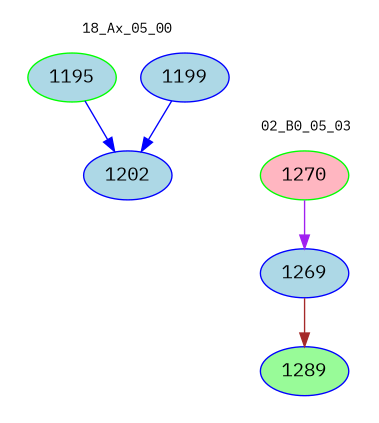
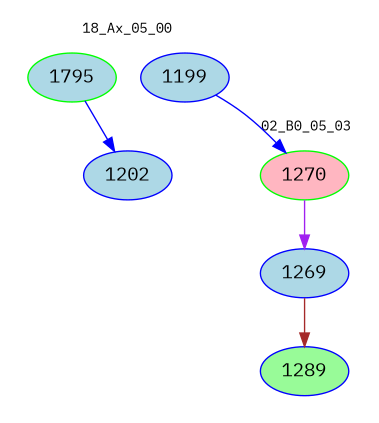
  digraph {
    fontname="IBM Plex Mono"
    node [color=blue fillcolor=lightblue fontname="IBM Plex Mono" style=filled]
    edge [color=blue fontname="IBM Plex Mono"]
-   n1 [color=green label=1195]
+   n1 [color=green label=1795]
    n2 [label=1199]
    n3 [label=1202]
    n4 [color=green fillcolor=lightpink label=1270]
    n5 [label=1269]
    n6 [fillcolor=palegreen label=1289]
    subgraph cluster_1 {
      color=white
      fontsize=10
      label="18_Ax_05_00"
      n1
      n2
      n3
    }
    subgraph cluster_2 {
      color=white
      fontsize=10
      label="02_B0_05_03"
      n4
      n5
      n6
    }
    n1 -> n3
-   n2 -> n3
+   n2 -> n4
    n4 -> n5 [color=purple]
    n5 -> n6 [color=brown]
  }
